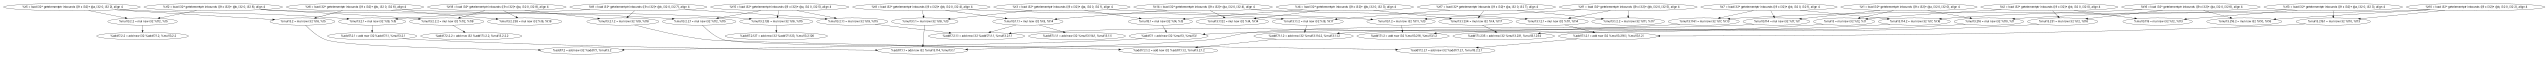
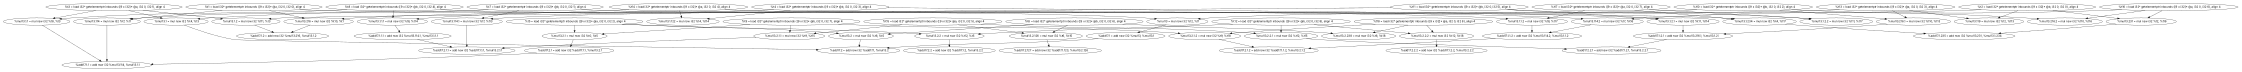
  digraph {
    compound=true
    fontname=Inter
    node [fontname=Inter]
    edge [fontname=Inter]
    n1 [label="  %t1 = load i32* getelementptr inbounds ([9 x i32]* @a, i32 0, i32 0), align 4"]
    n2 [label="  %mul13 = mul nsw i32 %t2, %t1"]
    n3 [label="  %mul13.114 = mul nsw i32 %t7, %t1"]
    n4 [label="  %mul13.216 = mul nsw i32 %t10, %t1"]
    n5 [label="  %add17.1 = add nsw i32 %mul13, %mul13.1"]
    n6 [label="  %add17.1.1 = add nsw i32 %mul13.114, %mul13.1.1"]
    n7 [label="  %add17.1.2 = add nsw i32 %mul13.216, %mul13.1.2"]
    n8 [label="  %t2 = load i32* getelementptr inbounds ([9 x i32]* @b, i32 0, i32 0), align 4"]
    n9 [label="  %mul13.119 = mul nsw i32 %t2, %t13"]
    n10 [label="  %mul13.231 = mul nsw i32 %t2, %t16"]
    n11 [label="  %add17.1.235 = add nsw i32 %mul13.231, %mul13.1.234"]
    n12 [label="  %add17.2 = add nsw i32 %add17.1, %mul13.2"]
    n13 [label="  %t3 = load i32* getelementptr inbounds ([9 x i32]* @a, i32 0, i32 1), align 4"]
    n14 [label="  %mul13.1 = mul nsw i32 %t4, %t3"]
    n15 [label="  %mul13.1.1 = mul nsw i32 %t8, %t3"]
    n16 [label="  %mul13.1.2 = mul nsw i32 %t11, %t3"]
    n17 [label="  %t4 = load i32* getelementptr inbounds ([9 x i32]* @b, i32 0, i32 3), align 4"]
    n18 [label="  %mul13.1.122 = mul nsw i32 %t4, %t14"]
    n19 [label="  %mul13.1.234 = mul nsw i32 %t4, %t17"]
    n20 [label="  %t5 = load i32* getelementptr inbounds ([9 x i32]* @a, i32 0, i32 2), align 4"]
    n21 [label="  %mul13.2 = mul nsw i32 %t6, %t5"]
-   n22 [label="  %mul13.2.1 = mul nsw i32 %t9, %t5"]
+   n22 [label="%mul13.2.1 = mul nsw i32 %t0, %t5"]
    n23 [label="  %mul13.2.2 = mul nsw i32 %t12, %t5"]
    n24 [label="  %add17.2.1 = add nsw i32 %add17.1.1, %mul13.2.1"]
    n25 [label="  %add17.2.2 = add nsw i32 %add17.1.2, %mul13.2.2"]
    n26 [label="  %t6 = load i32* getelementptr inbounds ([9 x i32]* @b, i32 0, i32 6), align 4"]
    n27 [label="  %mul13.2.126 = mul nsw i32 %t6, %t15"]
    n28 [label="  %mul13.2.238 = mul nsw i32 %t6, %t18"]
    n29 [label="  %add17.2.127 = add nsw i32 %add17.1.123, %mul13.2.126"]
    n30 [label="  %t7 = load i32* getelementptr inbounds ([9 x i32]* @b, i32 0, i32 1), align 4"]
    n31 [label="  %mul13.114.1 = mul nsw i32 %t7, %t13"]
    n32 [label="  %mul13.114.2 = mul nsw i32 %t7, %t16"]
    n33 [label="  %add17.2.1.1 = add nsw i32 %add17.1.1.1, %mul13.2.1.1"]
    n34 [label="  %add17.1.1.2 = add nsw i32 %mul13.114.2, %mul13.1.1.2"]
    n35 [label="  %t8 = load i32* getelementptr inbounds ([9 x i32]* @b, i32 0, i32 4), align 4"]
    n36 [label="  %mul13.1.1.1 = mul nsw i32 %t8, %t14"]
    n37 [label="  %mul13.1.1.2 = mul nsw i32 %t8, %t17"]
    n38 [label="  %add17.1.1.1 = add nsw i32 %mul13.114.1, %mul13.1.1.1"]
    n39 [label="  %t9 = load i32* getelementptr inbounds ([9 x i32]* @b, i32 0, i32 7), align 4"]
    n40 [label="  %mul13.2.1.1 = mul nsw i32 %t9, %t15"]
    n41 [label="  %mul13.2.1.2 = mul nsw i32 %t9, %t18"]
    n42 [label="  %add17.2.1.2 = add nsw i32 %add17.1.1.2, %mul13.2.1.2"]
    n43 [label="  %t10 = load i32* getelementptr inbounds ([9 x i32]* @b, i32 0, i32 2), align 4"]
    n44 [label="  %mul13.216.1 = mul nsw i32 %t10, %t13"]
    n45 [label="  %mul13.216.2 = mul nsw i32 %t10, %t16"]
    n46 [label="  %add17.1.2.1 = add nsw i32 %mul13.216.1, %mul13.1.2.1"]
    n47 [label="  %t11 = load i32* getelementptr inbounds ([9 x i32]* @b, i32 0, i32 5), align 4"]
    n48 [label="  %mul13.1.2.1 = mul nsw i32 %t11, %t14"]
    n49 [label="  %mul13.1.2.2 = mul nsw i32 %t11, %t17"]
    n50 [label="  %t12 = load i32* getelementptr inbounds ([9 x i32]* @b, i32 0, i32 8), align 4"]
    n51 [label="  %mul13.2.2.1 = mul nsw i32 %t12, %t15"]
    n52 [label="  %mul13.2.2.2 = mul nsw i32 %t12, %t18"]
    n53 [label="  %add17.2.2.1 = add nsw i32 %add17.1.2.1, %mul13.2.2.1"]
    n54 [label="  %add17.2.2.2 = add nsw i32 %add17.1.2.2, %mul13.2.2.2"]
    n55 [label="  %t13 = load i32* getelementptr inbounds ([9 x i32]* @a, i32 0, i32 3), align 4"]
    n56 [label="  %t14 = load i32* getelementptr inbounds ([9 x i32]* @a, i32 0, i32 4), align 4"]
    n57 [label="  %t15 = load i32* getelementptr inbounds ([9 x i32]* @a, i32 0, i32 5), align 4"]
    n58 [label="  %t16 = load i32* getelementptr inbounds ([9 x i32]* @a, i32 0, i32 6), align 4"]
    n59 [label="  %t17 = load i32* getelementptr inbounds ([9 x i32]* @a, i32 0, i32 7), align 4"]
    n60 [label="  %t18 = load i32* getelementptr inbounds ([9 x i32]* @a, i32 0, i32 8), align 4"]
    n1 -> n2
    n1 -> n3
    n1 -> n4
    n2 -> n5
    n3 -> n6
    n4 -> n7
    n5 -> n12
    n8 -> n2
    n8 -> n9
    n8 -> n10
    n10 -> n11
    n13 -> n14
    n13 -> n15
    n13 -> n16
-   n14 -> n5
+   n14 -> n12
    n15 -> n6
    n16 -> n7
    n17 -> n14
    n17 -> n18
    n17 -> n19
    n19 -> n11
    n20 -> n21
    n20 -> n22
    n20 -> n23
    n21 -> n12
    n22 -> n24
    n23 -> n25
    n24 -> n6
    n26 -> n21
    n26 -> n27
    n26 -> n28
    n27 -> n29
    n30 -> n3
    n30 -> n31
    n30 -> n32
    n31 -> n33
    n32 -> n34
    n34 -> n42
    n35 -> n15
    n35 -> n36
    n35 -> n37
    n36 -> n38
    n37 -> n34
-   n36 -> n33
+   n38 -> n33
    n39 -> n22
    n39 -> n40
    n39 -> n41
    n40 -> n33
    n41 -> n42
    n43 -> n4
    n43 -> n44
    n43 -> n45
    n44 -> n46
    n46 -> n53
    n47 -> n16
    n47 -> n48
    n47 -> n49
    n48 -> n46
    n50 -> n23
    n50 -> n51
    n50 -> n52
    n51 -> n53
    n52 -> n54
    n55 -> n9
    n55 -> n31
    n55 -> n44
    n56 -> n18
    n56 -> n36
    n56 -> n48
    n57 -> n27
    n57 -> n40
    n57 -> n51
    n58 -> n10
    n58 -> n32
    n58 -> n45
    n59 -> n19
    n59 -> n37
    n59 -> n49
    n60 -> n28
    n60 -> n41
    n60 -> n52
  }
